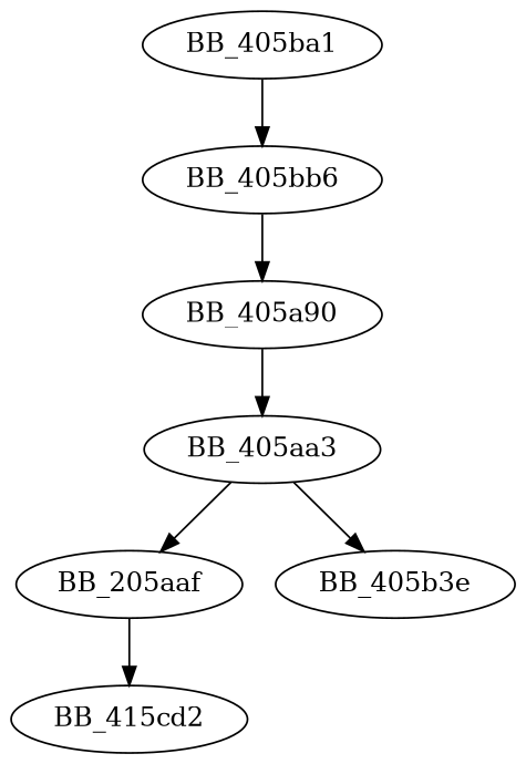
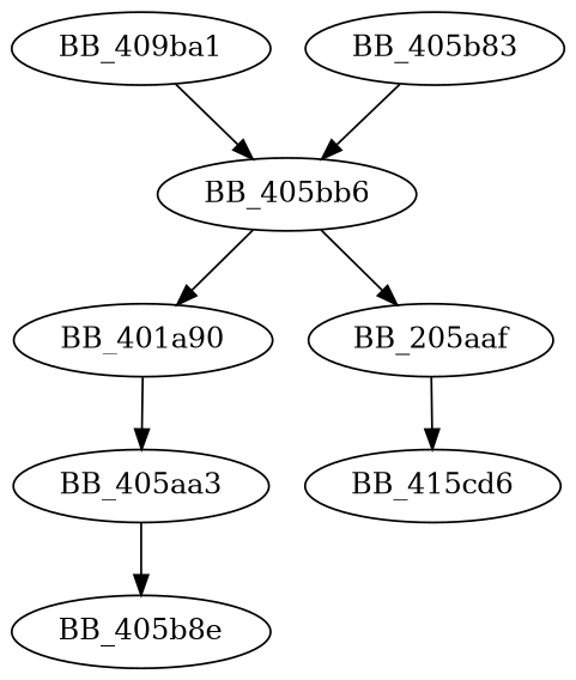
  digraph {
-   BB_405a90
+   BB_405a90 [label=BB_401a90]
    BB_405aa3
    n3 [label=BB_205aaf]
-   BB_405b8e [label=BB_405b3e]
+   BB_405b8e
    BB_405bb6
-   BB_415cd2
-   BB_405ba1
+   BB_415cd2 [label=BB_415cd6]
+   BB_405ba1 [label=BB_409ba1]
+   BB_405b83
    BB_405a90 -> BB_405aa3
-   BB_405aa3 -> n3
+   BB_405bb6 -> n3
    BB_405aa3 -> BB_405b8e
    n3 -> BB_415cd2
    BB_405bb6 -> BB_405a90
    BB_405ba1 -> BB_405bb6
+   BB_405b83 -> BB_405bb6
  }
